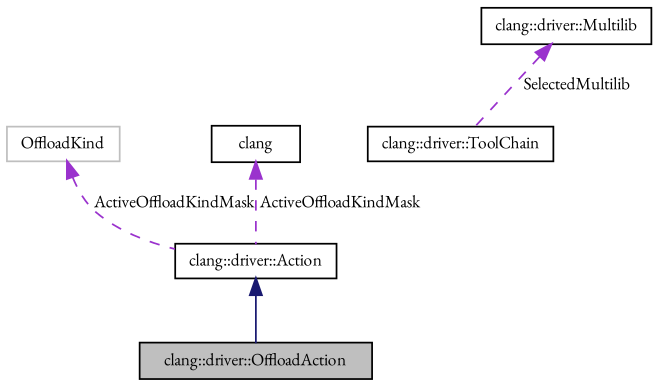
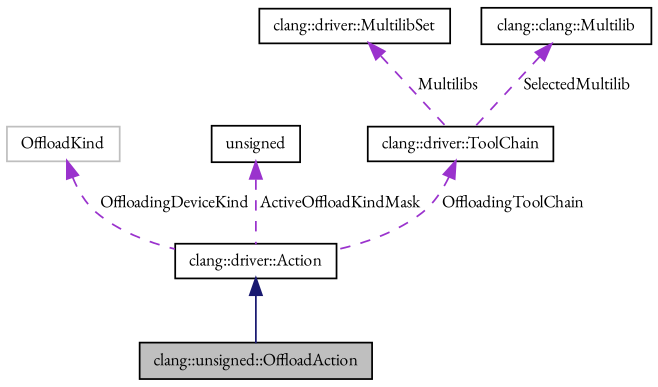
  digraph {
    fontname="EB Garamond"
    node [color=black fontname="EB Garamond" fontsize=10 shape=record]
    edge [color=darkorchid3 dir=back fontname="EB Garamond" fontsize=10 labelfontname=Helvetica labelfontsize=10 style=dashed]
-   n1 [fillcolor=grey75 fontcolor=black height=0.2 label="clang::driver::OffloadAction" style=filled width=0.4]
+   n1 [fillcolor=grey75 fontcolor=black height=0.2 label="clang::unsigned::OffloadAction" style=filled width=0.4]
    n2 [height=0.2 label="clang::driver::Action" width=0.4]
    n3 [color=grey75 height=0.2 label=OffloadKind width=0.4]
-   n4 [height=0.2 label=clang width=0.4]
+   n4 [height=0.2 label=unsigned width=0.4]
    n5 [height=0.2 label="clang::driver::ToolChain" width=0.4]
-   n7 [height=0.2 label="clang::driver::Multilib" width=0.4]
+   n6 [height=0.2 label="clang::driver::MultilibSet" width=0.4]
+   n7 [height=0.2 label="clang::clang::Multilib" width=0.4]
    n2 -> n1 [color=midnightblue style=solid]
-   n3 -> n2 [label=" ActiveOffloadKindMask"]
+   n3 -> n2 [label=" OffloadingDeviceKind"]
    n4 -> n2 [label=" ActiveOffloadKindMask"]
+   n5 -> n2 [label=" OffloadingToolChain"]
+   n6 -> n5 [label=" Multilibs"]
    n7 -> n5 [label=" SelectedMultilib"]
  }
